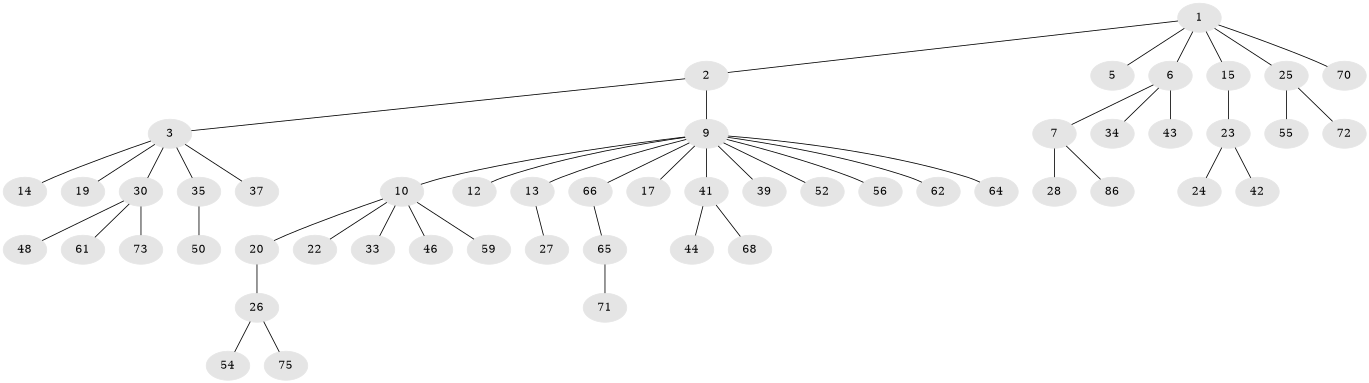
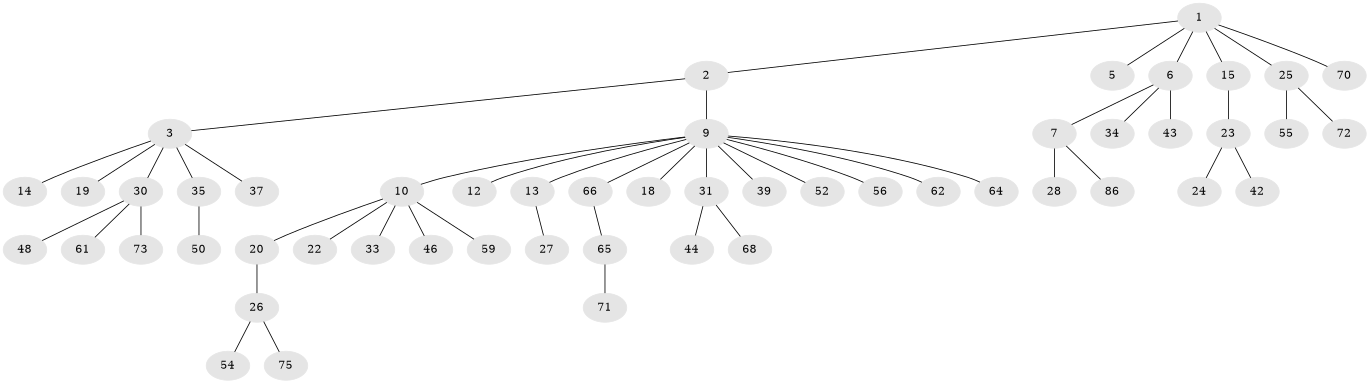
  graph {
    node [color=gray90 style=filled]
    1 [super="+57"]
    2 [super="+29"]
    5
    6 [super="+17"]
    15
    25 [super="+35"]
    70
    3 [super="+4"]
    9 [super="+11"]
    7 [super="+8"]
    34
    43 [super="+66"]
    23 [super="+45"]
    55
    72
    14
    19
    30 [super="+47"]
    n19 [label=35 super="+60"]
    37 [super="+63"]
    10 [super="+21"]
    12
    13
    n24 [label=66 super="+51"]
-   18 [label=17]
-   31 [super="+38" label=41]
+   18
+   31 [super="+38"]
    39
    52
    56
    62
    64 [super="+69"]
    48 [super="+58"]
    61
    73
    50 [super="+67"]
    28 [super="+41"]
    n37 [label=86]
    20
    22
    33
    46
    59 [super="+74"]
    27 [super="+53"]
    65
    44
    68
    26 [super="+49"]
    24 [super="+40"]
    42
    71
    54
    75
    1 -- 2
    1 -- 5
    1 -- 6
    1 -- 15
    1 -- 25
    1 -- 70
    2 -- 3
    2 -- 9
    6 -- 7
    6 -- 34
    6 -- 43
    15 -- 23
    25 -- 55
    25 -- 72
    3 -- 14
    3 -- 19
    3 -- 30
    3 -- n19
    3 -- 37
    9 -- 10
    9 -- 12
    9 -- 13
    9 -- n24
    9 -- 18
    9 -- 31
    9 -- 39
    9 -- 52
    9 -- 56
    9 -- 62
    9 -- 64
    7 -- 28
    7 -- n37
    23 -- 24
    23 -- 42
    30 -- 48
    30 -- 61
    30 -- 73
    n19 -- 50
    10 -- 20
    10 -- 22
    10 -- 33
    10 -- 46
    10 -- 59
    13 -- 27
    n24 -- 65
    31 -- 44
    31 -- 68
    20 -- 26
    65 -- 71
    26 -- 54
    26 -- 75
  }
